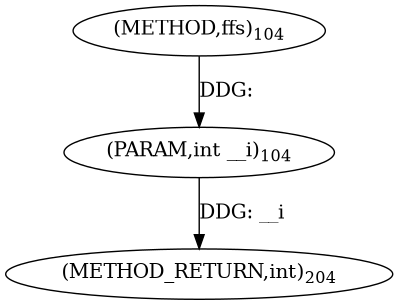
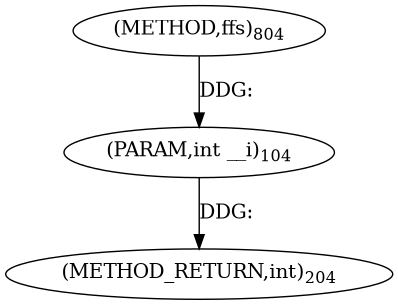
  digraph {
    fontname="DejaVu Serif"
    node [fontname="DejaVu Serif"]
    edge [fontname="DejaVu Serif"]
-   n1 [label=<(METHOD,ffs)<SUB>104</SUB>>]
+   n1 [label=<(METHOD,ffs)<SUB>804</SUB>>]
    n2 [label=<(PARAM,int __i)<SUB>104</SUB>>]
    n3 [label=<(METHOD_RETURN,int)<SUB>204</SUB>>]
    n1 -> n2 [label="DDG: "]
-   n2 -> n3 [label="DDG: __i"]
+   n2 -> n3 [label="DDG: "]
  }
